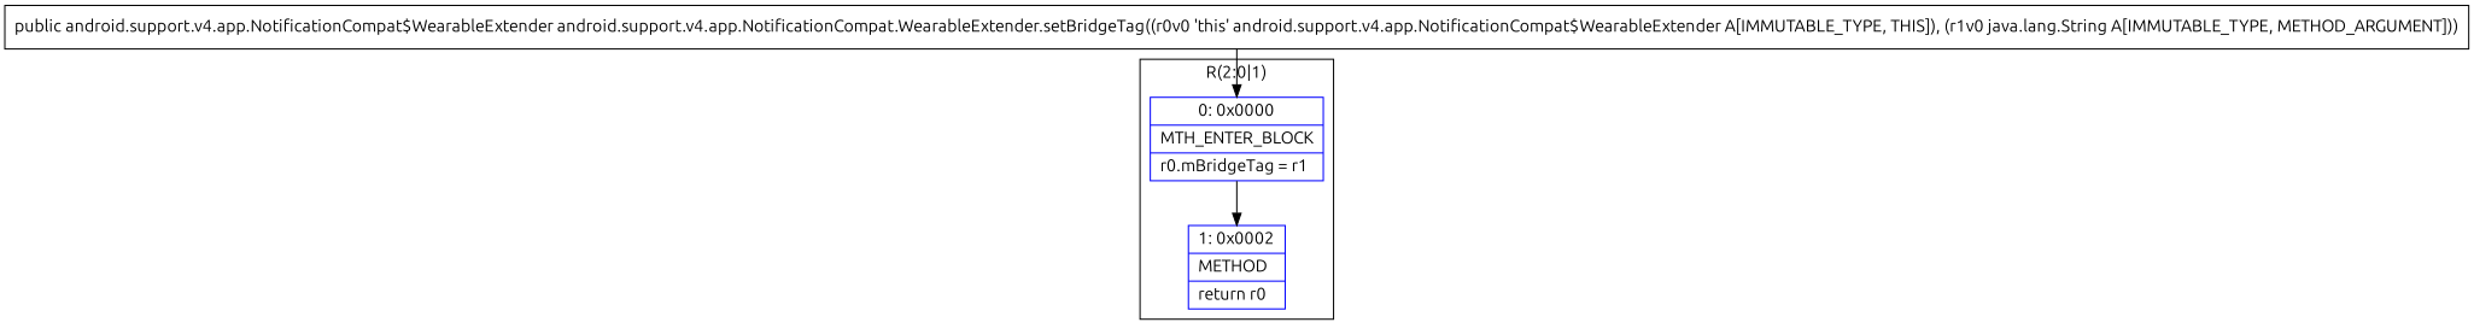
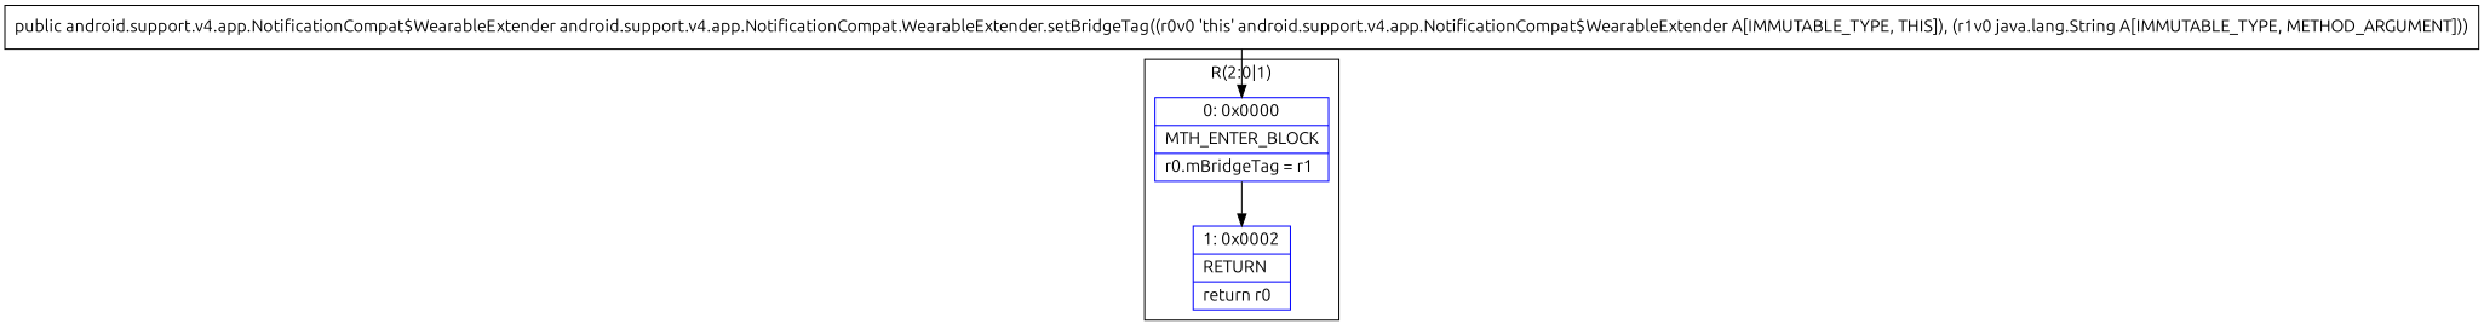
  digraph {
    fontname=Ubuntu
    node [color=blue shape=record fontname=Ubuntu]
    edge [fontname=Ubuntu]
    n1 [label="{0\:\ 0x0000|MTH_ENTER_BLOCK\l|r0.mBridgeTag = r1\l}"]
-   n2 [label="{1\:\ 0x0002|METHOD\l|return r0\l}"]
+   n2 [label="{1\:\ 0x0002|RETURN\l|return r0\l}"]
    n3 [label="{public android.support.v4.app.NotificationCompat$WearableExtender android.support.v4.app.NotificationCompat.WearableExtender.setBridgeTag((r0v0 'this' android.support.v4.app.NotificationCompat$WearableExtender A[IMMUTABLE_TYPE, THIS]), (r1v0 java.lang.String A[IMMUTABLE_TYPE, METHOD_ARGUMENT])) }" color=""]
    subgraph cluster_1 {
      label="R(2:0|1)"
      n1
      n2
    }
    n1 -> n2
    n3 -> n1
  }
